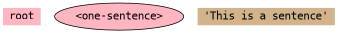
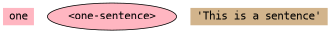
  digraph {
    fontname="DejaVu Sans Mono"
    node [fontname="DejaVu Sans Mono" shape=none style=filled fillcolor=lightpink]
-   root [height=0 width=0]
+   root [height=0 width=0 label=one]
    n2 [label="<one-sentence>" shape=""]
    n3 [height=0 label="'This is a sentence'" fillcolor=tan]
  }
